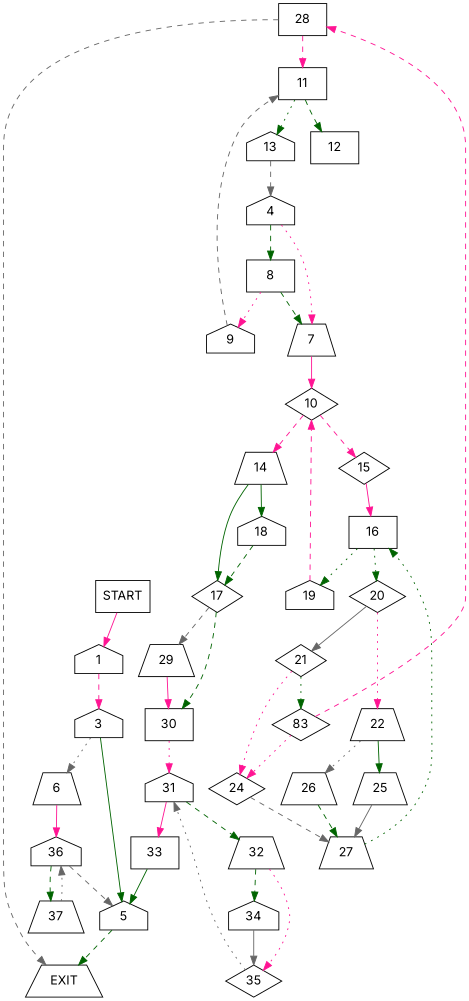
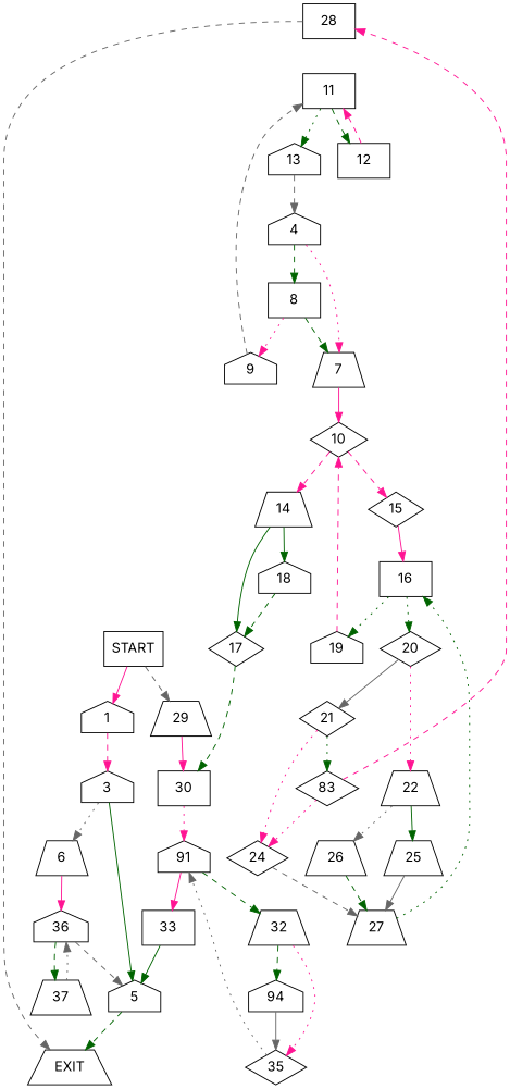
  digraph {
    fontname=Inter
    node [fontname=Inter shape=house]
    edge [color=darkgreen fontname=Inter style=dashed]
    n1 [label=START shape=box]
    1
    3
    n4 [label=EXIT shape=trapezium]
    5
    6 [shape=trapezium]
    7 [shape=trapezium]
    4
    8 [shape=box]
    36
    10 [shape=diamond]
    9
    37 [shape=trapezium]
    14 [shape=trapezium]
    15 [shape=diamond]
    11 [shape=box]
    12 [shape=box]
    13
    17 [shape=diamond]
    18
    16 [shape=box]
    29 [shape=trapezium]
    30 [shape=box]
    19
    20 [shape=diamond]
    21 [shape=diamond]
    22 [shape=trapezium]
-   31
+   31 [label=91]
    n29 [label=83 shape=diamond]
    24 [shape=diamond]
    25 [shape=trapezium]
    26 [shape=trapezium]
    28 [shape=box]
    27 [shape=trapezium]
    32 [shape=trapezium]
    33 [shape=box]
-   34
+   34 [label=94]
    35 [shape=diamond]
    n1 -> 1 [color=deeppink style=solid]
    1 -> 3 [color=deeppink]
    3 -> 5 [style=solid]
    3 -> 6 [color=gray40 style=dotted]
    5 -> n4
    6 -> 36 [color=deeppink style=solid]
    7 -> 10 [color=deeppink style=solid]
    4 -> 7 [color=deeppink style=dotted]
    4 -> 8
    8 -> 7
    8 -> 9 [color=deeppink style=dotted]
    36 -> 5 [color=gray40]
    36 -> 37
    10 -> 14 [color=deeppink]
    10 -> 15 [color=deeppink]
    9 -> 11 [color=gray40]
    37 -> 36 [color=gray40 style=dotted]
    14 -> 17 [style=solid]
    14 -> 18 [style=solid]
    15 -> 16 [color=deeppink style=solid]
    11 -> 12
    11 -> 13 [style=dotted]
-   28 -> 11 [color=deeppink]
+   12 -> 11 [color=deeppink]
    13 -> 4 [color=gray40]
-   17 -> 29 [color=gray40]
+   n1 -> 29 [color=gray40]
    17 -> 30
    18 -> 17
    16 -> 19 [style=dotted]
    16 -> 20 [style=dotted]
    29 -> 30 [color=deeppink style=solid]
    30 -> 31 [color=deeppink style=dotted]
    19 -> 10 [color=deeppink]
    20 -> 21 [color=gray40 style=solid]
    20 -> 22 [color=deeppink style=dotted]
    21 -> n29 [style=dotted]
    21 -> 24 [color=deeppink style=dotted]
    22 -> 25 [style=solid]
    22 -> 26 [color=gray40 style=dotted]
    31 -> 32
    31 -> 33 [color=deeppink style=solid]
    n29 -> 24 [color=deeppink style=dotted]
    n29 -> 28 [color=deeppink]
    24 -> 27 [color=gray40]
    25 -> 27 [color=gray40 style=solid]
    26 -> 27
    28 -> n4 [color=gray40]
    27 -> 16 [style=dotted]
    32 -> 34
    32 -> 35 [color=deeppink style=dotted]
    33 -> 5 [style=solid]
    34 -> 35 [color=gray40 style=solid]
    35 -> 31 [color=gray40 style=dotted]
  }
